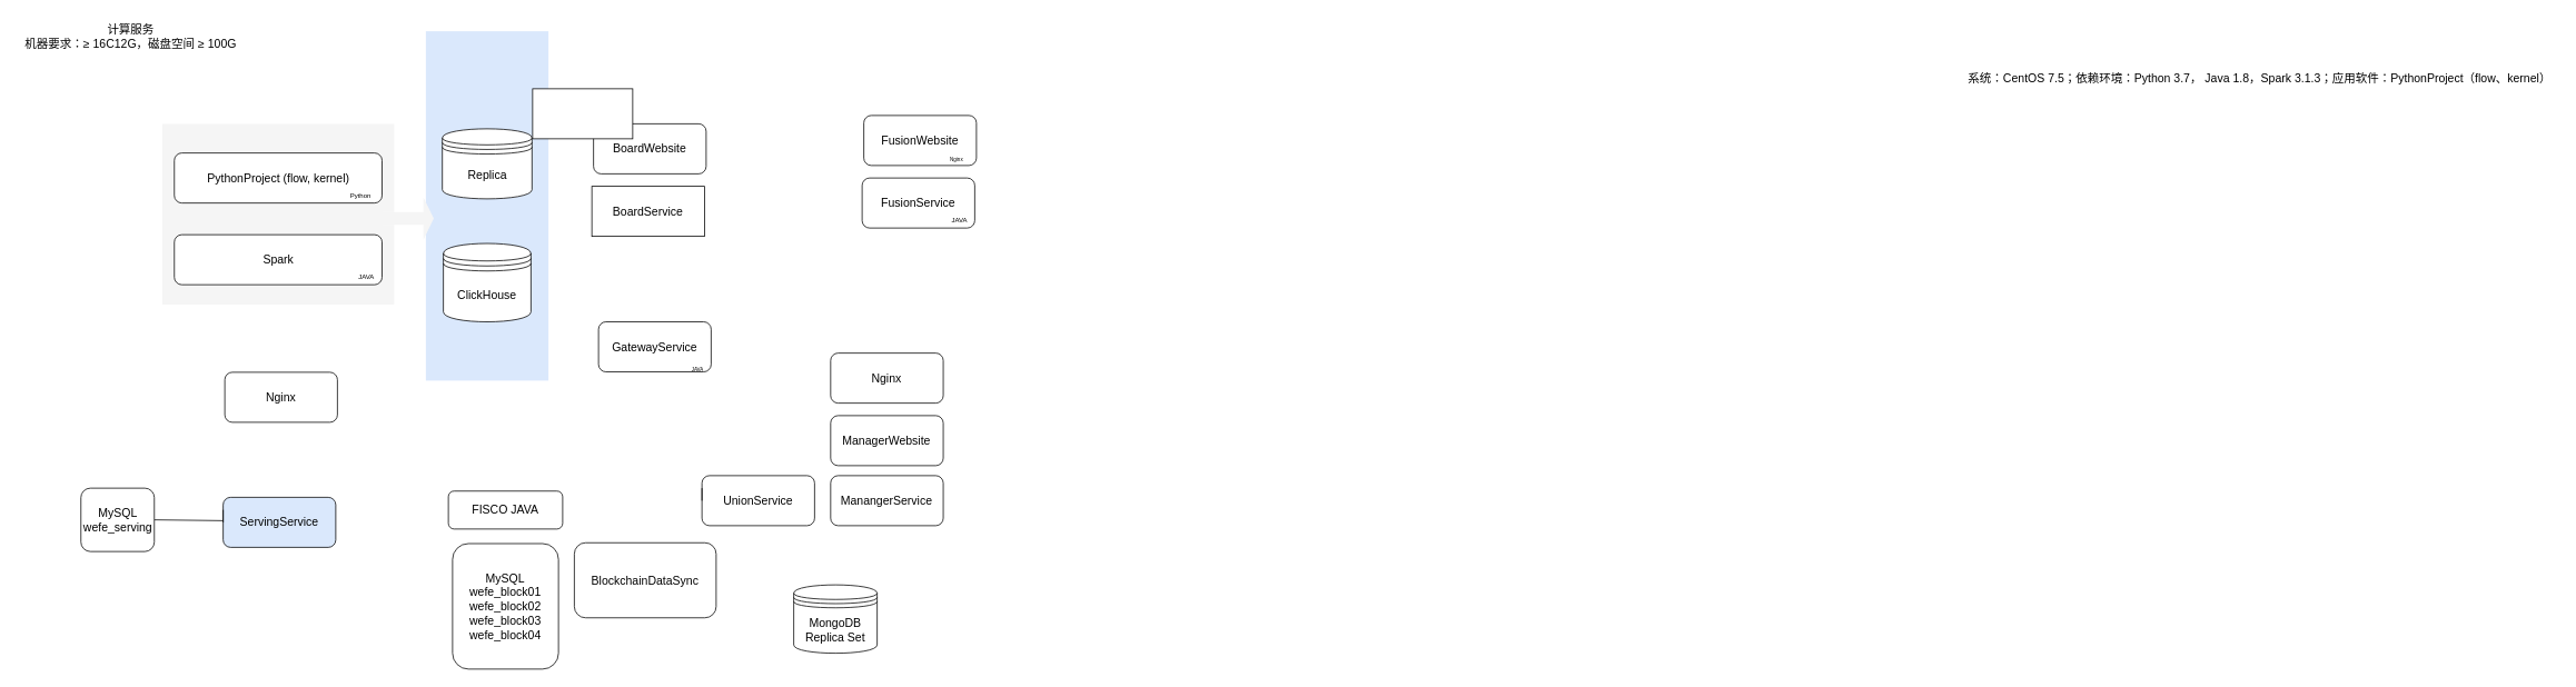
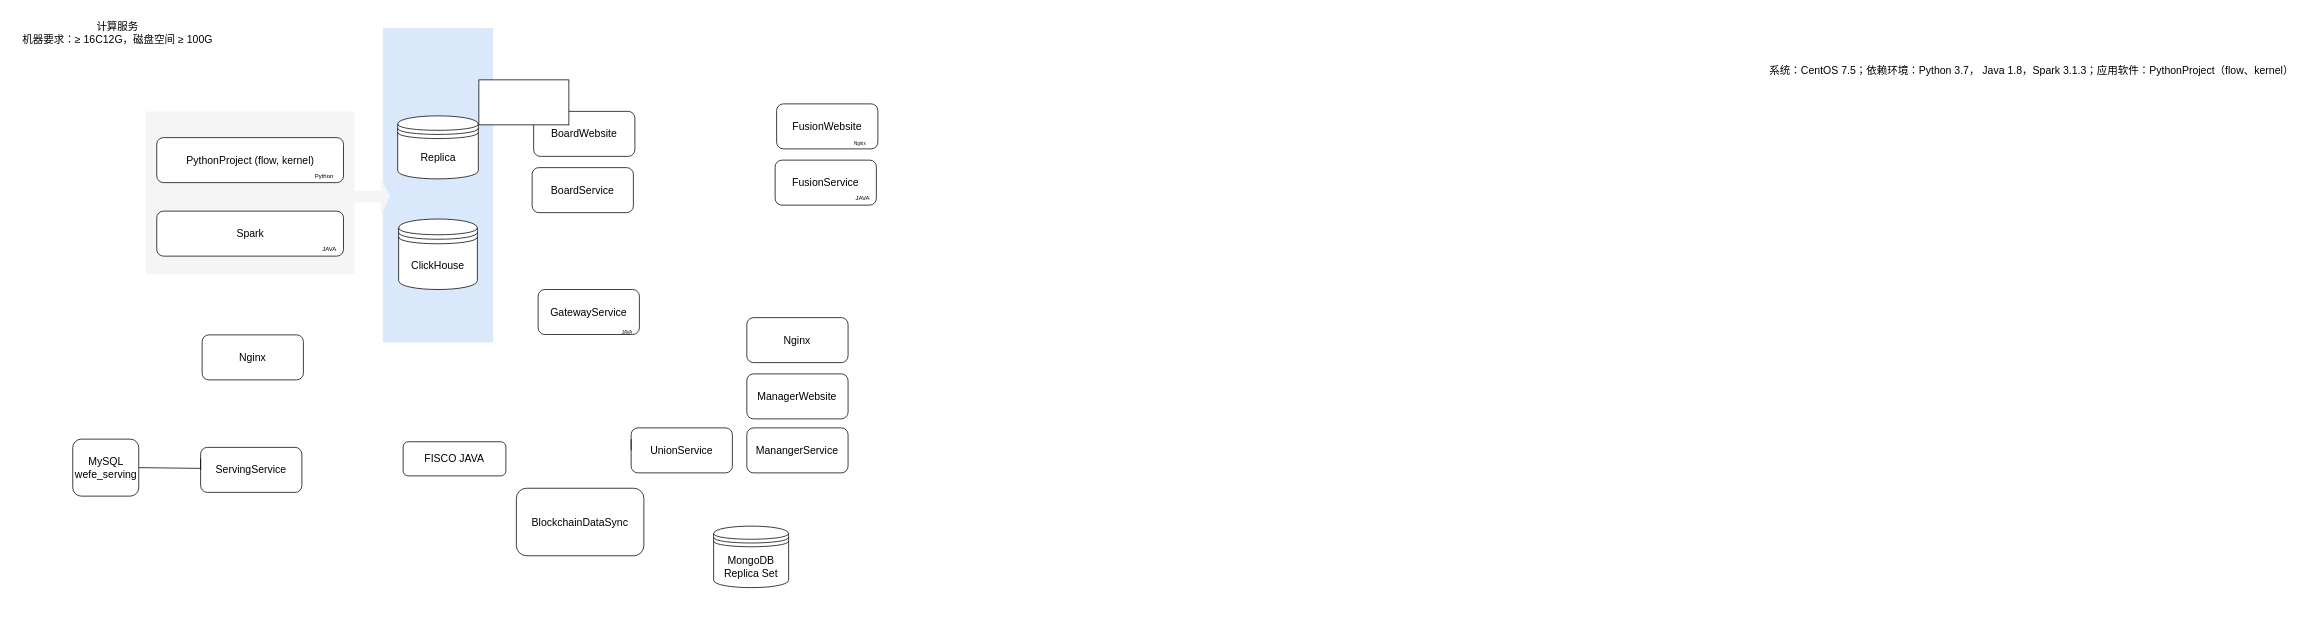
  <mxCell id="0" />
  <mxCell id="1" parent="0" />
  <mxCell id="2" value="" style="rounded=0;whiteSpace=wrap;html=1;fontSize=14;strokeColor=none;fillColor=#dae8fc;" vertex="1" parent="1"><mxGeometry x="510" y="37" width="147" height="419" as="geometry" /></mxCell>
  <mxCell id="3" value="" style="rounded=0;whiteSpace=wrap;html=1;fontSize=14;fillColor=#f5f5f5;fontColor=#333333;strokeColor=none;" vertex="1" parent="1"><mxGeometry x="194" y="148" width="278" height="217" as="geometry" /></mxCell>
  <mxCell id="4" value="&lt;font style=&quot;font-size: 14px;&quot;&gt;计算服务&lt;br&gt;机器要求：≥ 16C12G，磁盘空间 ≥ 100G&lt;/font&gt;" style="text;html=1;align=center;verticalAlign=middle;resizable=0;points=[];autosize=1;strokeColor=none;fillColor=none;" vertex="1" parent="1"><mxGeometry x="20" y="20" width="271" height="46" as="geometry" /></mxCell>
  <mxCell id="5" value="Spark" style="rounded=1;whiteSpace=wrap;html=1;fontSize=14;" vertex="1" parent="1"><mxGeometry x="208.5" y="281" width="249" height="60" as="geometry" /></mxCell>
  <mxCell id="6" value="PythonProject (flow, kernel)" style="rounded=1;whiteSpace=wrap;html=1;fontSize=14;" vertex="1" parent="1"><mxGeometry x="208.5" y="183" width="249" height="60" as="geometry" /></mxCell>
- <mxCell id="7" value="BoardService" style="whiteSpace=wrap;html=1;fontSize=14;rounded=0;" vertex="1" parent="1"><mxGeometry x="709" y="223" width="135" height="60" as="geometry" /></mxCell>
+ <mxCell id="7" value="BoardService" style="rounded=1;whiteSpace=wrap;html=1;fontSize=14;" vertex="1" parent="1"><mxGeometry x="709" y="223" width="135" height="60" as="geometry" /></mxCell>
  <mxCell id="8" value="GatewayService" style="rounded=1;whiteSpace=wrap;html=1;fontSize=14;" vertex="1" parent="1"><mxGeometry x="717" y="385.5" width="135" height="60" as="geometry" /></mxCell>
  <mxCell id="9" value="BoardWebsite" style="rounded=1;whiteSpace=wrap;html=1;fontSize=14;" vertex="1" parent="1"><mxGeometry x="711" y="148" width="135" height="60" as="geometry" /></mxCell>
  <mxCell id="10" value="系统：CentOS&amp;nbsp;7.5；依赖环境：Python&amp;nbsp;3.7，&amp;nbsp;Java&amp;nbsp;1.8，Spark&amp;nbsp;3.1.3；应用软件：PythonProject（flow、kernel）" style="text;html=1;align=center;verticalAlign=middle;resizable=0;points=[];autosize=1;strokeColor=none;fillColor=none;fontSize=14;" vertex="1" parent="1"><mxGeometry x="2349" y="78" width="717" height="29" as="geometry" /></mxCell>
  <mxCell id="11" value="FusionService" style="rounded=1;whiteSpace=wrap;html=1;fontSize=14;" vertex="1" parent="1"><mxGeometry x="1033" y="213" width="135" height="60" as="geometry" /></mxCell>
  <mxCell id="12" value="FusionWebsite" style="rounded=1;whiteSpace=wrap;html=1;fontSize=14;" vertex="1" parent="1"><mxGeometry x="1035" y="138" width="135" height="60" as="geometry" /></mxCell>
- <mxCell id="13" value="ServingService" style="rounded=1;whiteSpace=wrap;html=1;fontSize=14;fillColor=#dae8fc;" vertex="1" parent="1"><mxGeometry x="267" y="596" width="135" height="60" as="geometry" /></mxCell>
+ <mxCell id="13" value="ServingService" style="rounded=1;whiteSpace=wrap;html=1;fontSize=14;" vertex="1" parent="1"><mxGeometry x="267" y="596" width="135" height="60" as="geometry" /></mxCell>
  <mxCell id="14" value="Nginx" style="rounded=1;whiteSpace=wrap;html=1;fontSize=14;" vertex="1" parent="1"><mxGeometry x="269" y="446" width="135" height="60" as="geometry" /></mxCell>
  <mxCell id="15" style="edgeStyle=none;rounded=0;orthogonalLoop=1;jettySize=auto;html=1;exitX=1;exitY=0.5;exitDx=0;exitDy=0;fontSize=14;endArrow=none;endFill=0;" edge="1" parent="1" source="16"><mxGeometry relative="1" as="geometry"><mxPoint x="267" y="624" as="targetPoint" /></mxGeometry></mxCell>
  <mxCell id="16" value="MySQL&lt;br&gt;wefe_serving" style="rounded=1;whiteSpace=wrap;html=1;fontSize=14;" vertex="1" parent="1"><mxGeometry x="96.5" y="585" width="88" height="76" as="geometry" /></mxCell>
  <mxCell id="17" style="edgeStyle=none;rounded=0;orthogonalLoop=1;jettySize=auto;html=1;exitX=0;exitY=0.25;exitDx=0;exitDy=0;entryX=0;entryY=0.5;entryDx=0;entryDy=0;fontSize=14;endArrow=none;endFill=0;" edge="1" parent="1" source="13" target="13"><mxGeometry relative="1" as="geometry" /></mxCell>
  <mxCell id="18" value="UnionService" style="rounded=1;whiteSpace=wrap;html=1;fontSize=14;" vertex="1" parent="1"><mxGeometry x="841" y="570" width="135" height="60" as="geometry" /></mxCell>
  <mxCell id="19" style="edgeStyle=none;rounded=0;orthogonalLoop=1;jettySize=auto;html=1;exitX=0;exitY=0.25;exitDx=0;exitDy=0;entryX=0;entryY=0.5;entryDx=0;entryDy=0;fontSize=14;endArrow=none;endFill=0;" edge="1" parent="1" source="18" target="18"><mxGeometry relative="1" as="geometry" /></mxCell>
  <mxCell id="20" value="ManangerService" style="rounded=1;whiteSpace=wrap;html=1;fontSize=14;" vertex="1" parent="1"><mxGeometry x="995.25" y="570" width="135" height="60" as="geometry" /></mxCell>
  <mxCell id="21" value="ManagerWebsite" style="rounded=1;whiteSpace=wrap;html=1;fontSize=14;" vertex="1" parent="1"><mxGeometry x="995.25" y="498" width="135" height="60" as="geometry" /></mxCell>
  <mxCell id="22" value="Nginx" style="rounded=1;whiteSpace=wrap;html=1;fontSize=14;" vertex="1" parent="1"><mxGeometry x="995.25" y="423" width="135" height="60" as="geometry" /></mxCell>
  <mxCell id="23" value="FISCO JAVA" style="rounded=1;whiteSpace=wrap;html=1;fontSize=14;" vertex="1" parent="1"><mxGeometry x="537" y="588.5" width="137" height="45.5" as="geometry" /></mxCell>
  <mxCell id="24" value="BlockchainDataSync" style="rounded=1;whiteSpace=wrap;html=1;fontSize=14;" vertex="1" parent="1"><mxGeometry x="688" y="650.5" width="170" height="90" as="geometry" /></mxCell>
- <mxCell id="25" value="MySQL&lt;br&gt;wefe_block01&lt;br&gt;wefe_block02&lt;br&gt;wefe_block03&lt;br&gt;wefe_block04" style="rounded=1;whiteSpace=wrap;html=1;fontSize=14;" vertex="1" parent="1"><mxGeometry x="542" y="651.5" width="127" height="150.5" as="geometry" /></mxCell>
  <mxCell id="26" value="Replica" style="shape=datastore;whiteSpace=wrap;html=1;fontSize=14;" vertex="1" parent="1"><mxGeometry x="529.75" y="154" width="107.5" height="84" as="geometry" /></mxCell>
  <mxCell id="27" value="ClickHouse" style="shape=datastore;whiteSpace=wrap;html=1;fontSize=14;" vertex="1" parent="1"><mxGeometry x="531" y="291.5" width="105" height="94" as="geometry" /></mxCell>
  <mxCell id="28" value="MongoDB&lt;br&gt;Replica Set" style="shape=datastore;whiteSpace=wrap;html=1;fontSize=14;" vertex="1" parent="1"><mxGeometry x="951" y="701" width="100" height="82" as="geometry" /></mxCell>
  <mxCell id="29" value="" style="shape=singleArrow;whiteSpace=wrap;html=1;fontSize=14;fillColor=#f5f5f5;fontColor=#333333;strokeColor=none;" vertex="1" parent="1"><mxGeometry x="457.5" y="236" width="62" height="51" as="geometry" /></mxCell>
  <mxCell id="30" value="&lt;font style=&quot;font-size: 8px;&quot;&gt;Python&lt;/font&gt;" style="text;html=1;strokeColor=none;fillColor=none;align=center;verticalAlign=middle;whiteSpace=wrap;rounded=0;fontSize=14;" vertex="1" parent="1"><mxGeometry x="402" y="217" width="60" height="30" as="geometry" /></mxCell>
  <mxCell id="31" value="&lt;font style=&quot;font-size: 8px;&quot;&gt;JAVA&lt;/font&gt;" style="text;html=1;strokeColor=none;fillColor=none;align=center;verticalAlign=middle;whiteSpace=wrap;rounded=0;fontSize=14;" vertex="1" parent="1"><mxGeometry x="409" y="314" width="60" height="30" as="geometry" /></mxCell>
  <mxCell id="32" value="&lt;font style=&quot;font-size: 6px;&quot;&gt;JAVA&lt;/font&gt;" style="text;html=1;strokeColor=none;fillColor=none;align=center;verticalAlign=middle;whiteSpace=wrap;rounded=0;fontSize=14;" vertex="1" parent="1"><mxGeometry x="806" y="424.5" width="60" height="30" as="geometry" /></mxCell>
  <mxCell id="33" value="&lt;font style=&quot;font-size: 8px;&quot;&gt;JAVA&lt;/font&gt;" style="text;html=1;strokeColor=none;fillColor=none;align=center;verticalAlign=middle;whiteSpace=wrap;rounded=0;fontSize=14;" vertex="1" parent="1"><mxGeometry x="1120" y="247" width="60" height="30" as="geometry" /></mxCell>
  <mxCell id="34" value="&lt;font style=&quot;font-size: 6px;&quot;&gt;Nginx&lt;/font&gt;" style="text;html=1;align=center;verticalAlign=middle;resizable=0;points=[];autosize=1;strokeColor=none;fillColor=none;fontSize=6;" vertex="1" parent="1"><mxGeometry x="1121.25" y="178" width="49" height="26" as="geometry" /></mxCell>
  <mxCell id="35" value="" style="rounded=0;whiteSpace=wrap;html=1;fontSize=6;strokeColor=default;" vertex="1" parent="1"><mxGeometry x="638" y="106" width="120" height="60" as="geometry" /></mxCell>
